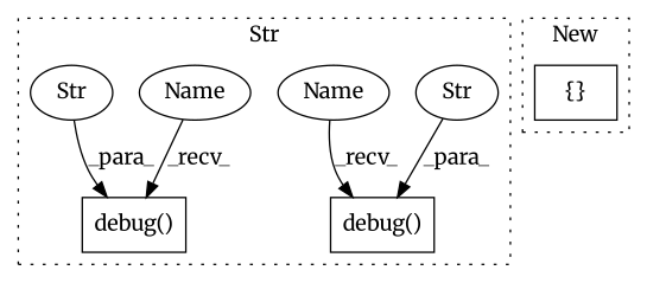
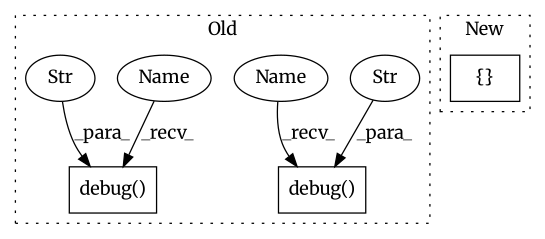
  digraph {
    fontname=Merriweather
    node [a=75 l="14,1" shape=ellipse fontname=Merriweather]
    edge [fontname=Merriweather]
    n1 [label="debug()" s="12784,12871" shape=box]
    n2 [a=66 l=73 label=Str s=12798]
    n3 [label="debug()" s="12877,12933" shape=box]
    n4 [a=66 l=42 label=Str s=12891]
    n5 [a=87 l=7 label=Name s=12784]
    n6 [a=87 l=7 label=Name s=12877]
    n7 [a=59 l="2,1" label="{}" s="13046,13046" shape=box]
    subgraph cluster_1 {
-     label=Str
+     label=Old
      style=dotted
      n1
      n2
      n3
      n4
      n5
      n6
    }
    subgraph cluster_2 {
      label=New
      style=dotted
      n7
    }
    n2 -> n1 [label=_para_]
    n4 -> n3 [label=_para_]
    n5 -> n1 [label=_recv_]
    n6 -> n3 [label=_recv_]
  }
